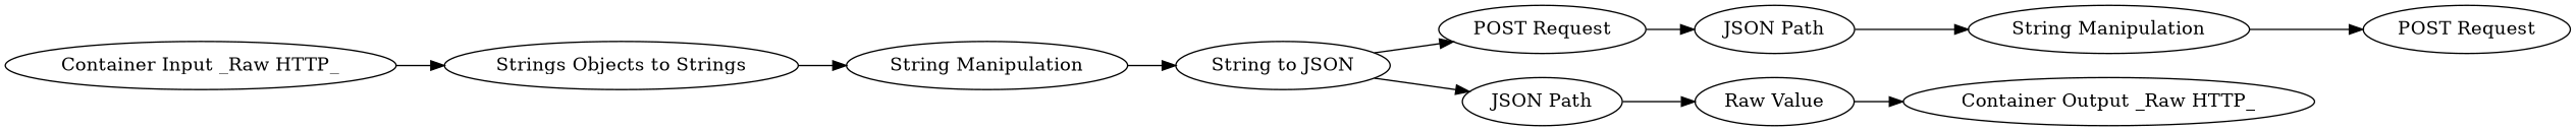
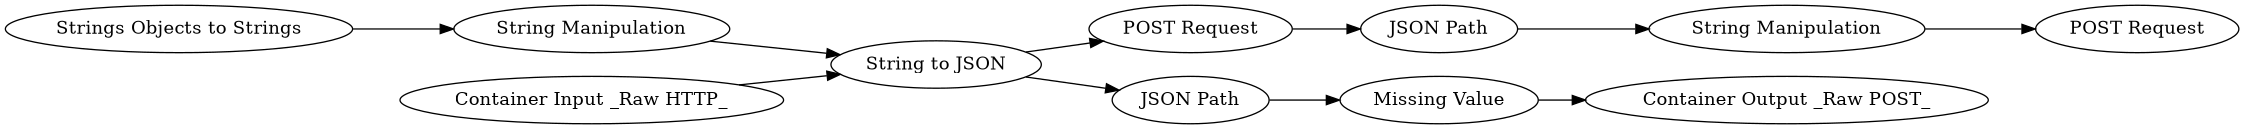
  digraph {
    rankdir=LR
    n1 [label="POST Request"]
    n2 [label="JSON Path"]
    n3 [label="String Manipulation"]
    n4 [label="POST Request"]
    n5 [label="String to JSON"]
    n6 [label="JSON Path"]
-   n7 [label="Raw Value"]
-   n8 [label="Container Output _Raw HTTP_"]
+   n7 [label="Missing Value"]
+   n8 [label="Container Output _Raw POST_"]
    n9 [label="String Manipulation"]
    n10 [label="Strings Objects to Strings"]
    n11 [label="Container Input _Raw HTTP_"]
    n1 -> n2
    n2 -> n3
    n3 -> n4
    n5 -> n1
    n5 -> n6
    n6 -> n7
    n7 -> n8
    n9 -> n5
    n10 -> n9
-   n11 -> n10
+   n11 -> n5
  }
